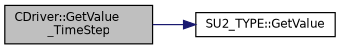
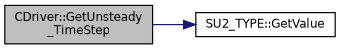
  digraph {
    rankdir=LR
    node [color=black fontname=Helvetica fontsize=10 shape=record style=filled]
-   n1 [fillcolor=grey75 fontcolor=black height=0.2 label="CDriver::GetValue\l_TimeStep" width=0.4]
+   n1 [fillcolor=grey75 fontcolor=black height=0.2 label="CDriver::GetUnsteady\l_TimeStep" width=0.4]
    n2 [fillcolor=white height=0.2 label="SU2_TYPE::GetValue" width=0.4]
    n1 -> n2 [color=midnightblue fontname=Helvetica fontsize=10 labelfontname=Helvetica labelfontsize=10 style=solid]
  }
